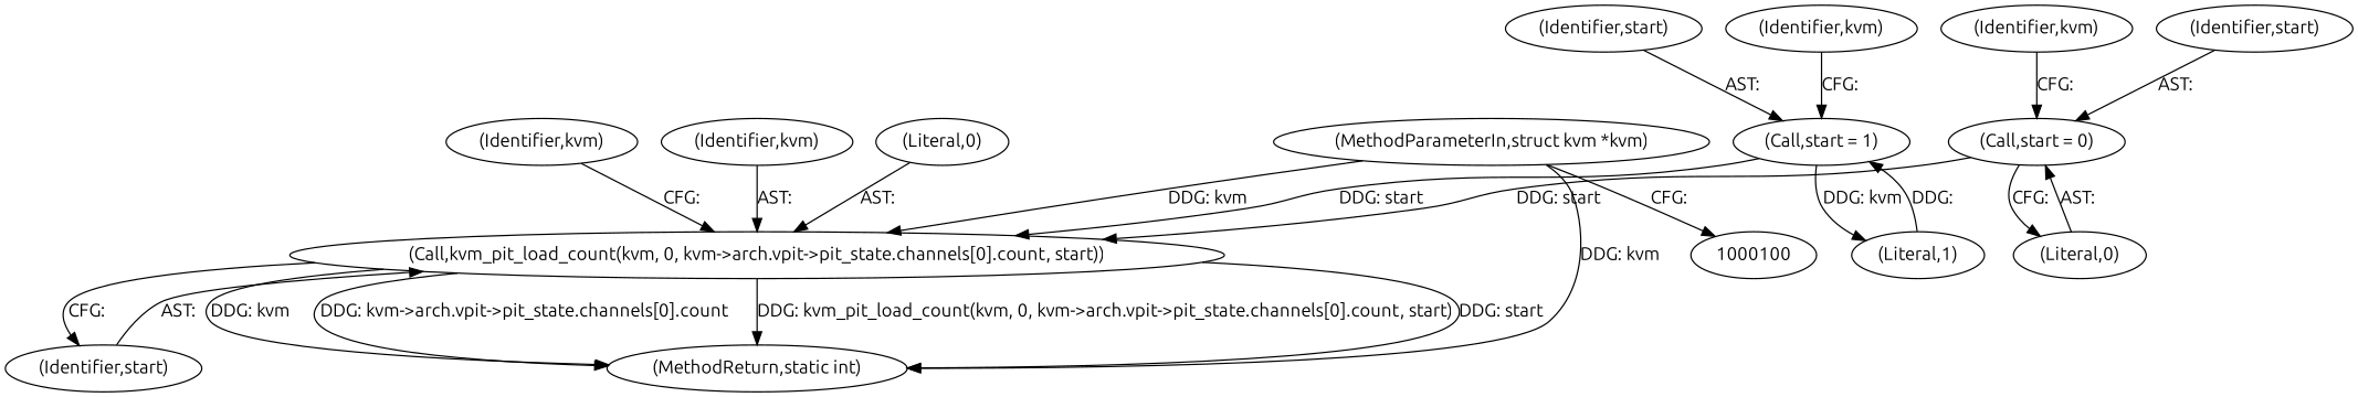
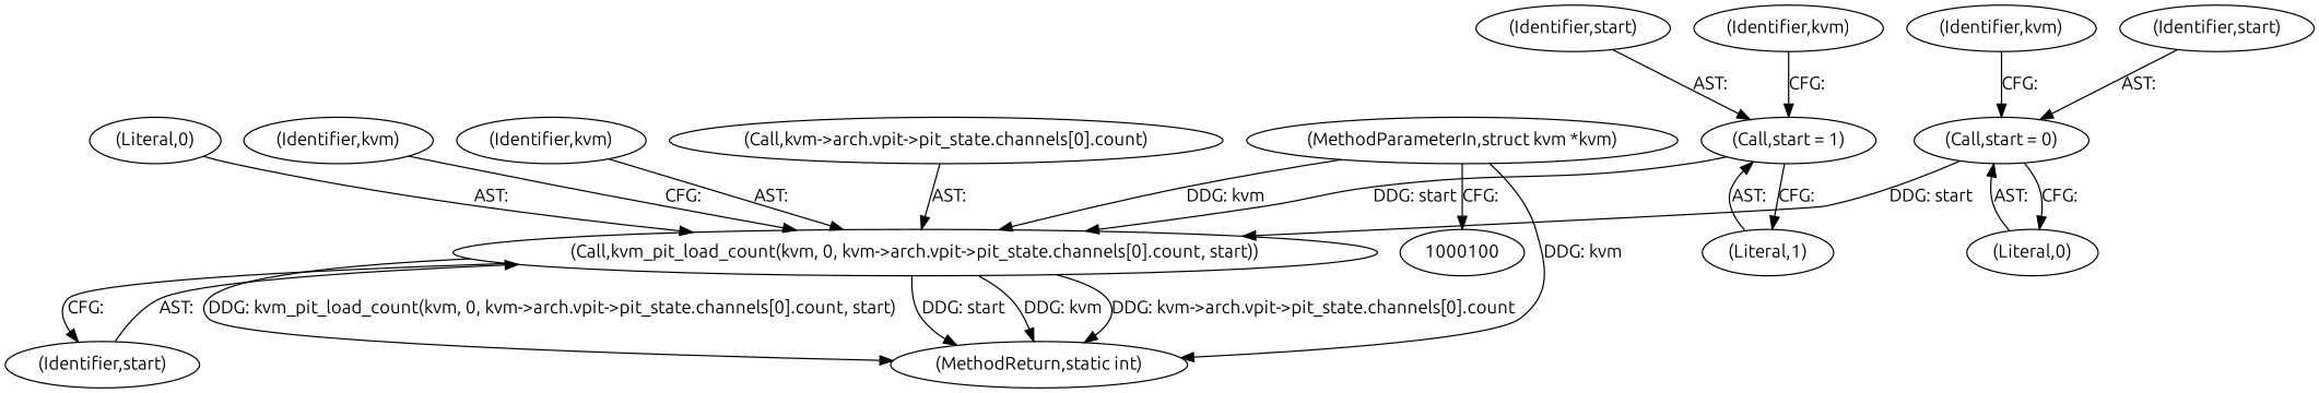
  digraph {
    fontname=Ubuntu
    node [fontname=Ubuntu]
    edge [fontname=Ubuntu]
    n1 [label="(Call,kvm_pit_load_count(kvm, 0, kvm->arch.vpit->pit_state.channels[0].count, start))"]
    n2 [label="(Identifier,start)"]
    n3 [label="(MethodReturn,static int)"]
    n4 [label="(MethodParameterIn,struct kvm *kvm)"]
    1000100
    n6 [label="(Call,start = 1)"]
    n7 [label="(Literal,1)"]
    n8 [label="(Call,start = 0)"]
    n9 [label="(Literal,0)"]
    n10 [label="(Identifier,kvm)"]
    n11 [label="(Identifier,kvm)"]
    n12 [label="(Identifier,kvm)"]
    n13 [label="(Identifier,start)"]
+   n14 [label="(Call,kvm->arch.vpit->pit_state.channels[0].count)"]
    n15 [label="(Literal,0)"]
    n16 [label="(Identifier,start)"]
    n17 [label="(Identifier,kvm)"]
    n1 -> n2 [label="CFG: "]
    n1 -> n3 [label="DDG: kvm"]
    n1 -> n3 [label="DDG: kvm->arch.vpit->pit_state.channels[0].count"]
    n1 -> n3 [label="DDG: kvm_pit_load_count(kvm, 0, kvm->arch.vpit->pit_state.channels[0].count, start)"]
    n1 -> n3 [label="DDG: start"]
    n2 -> n1 [label="AST: "]
    n4 -> n1 [label="DDG: kvm"]
    n4 -> n3 [label="DDG: kvm"]
    n4 -> 1000100 [label="CFG: "]
    n6 -> n1 [label="DDG: start"]
-   n6 -> n7 [label="DDG: kvm"]
-   n7 -> n6 [label="DDG: "]
+   n6 -> n7 [label="CFG: "]
+   n7 -> n6 [label="AST: "]
    n8 -> n1 [label="DDG: start"]
    n8 -> n9 [label="CFG: "]
    n9 -> n8 [label="AST: "]
    n10 -> n1 [label="CFG: "]
    n11 -> n8 [label="CFG: "]
    n12 -> n1 [label="AST: "]
    n13 -> n6 [label="AST: "]
+   n14 -> n1 [label="AST: "]
    n15 -> n1 [label="AST: "]
    n16 -> n8 [label="AST: "]
    n17 -> n6 [label="CFG: "]
  }
